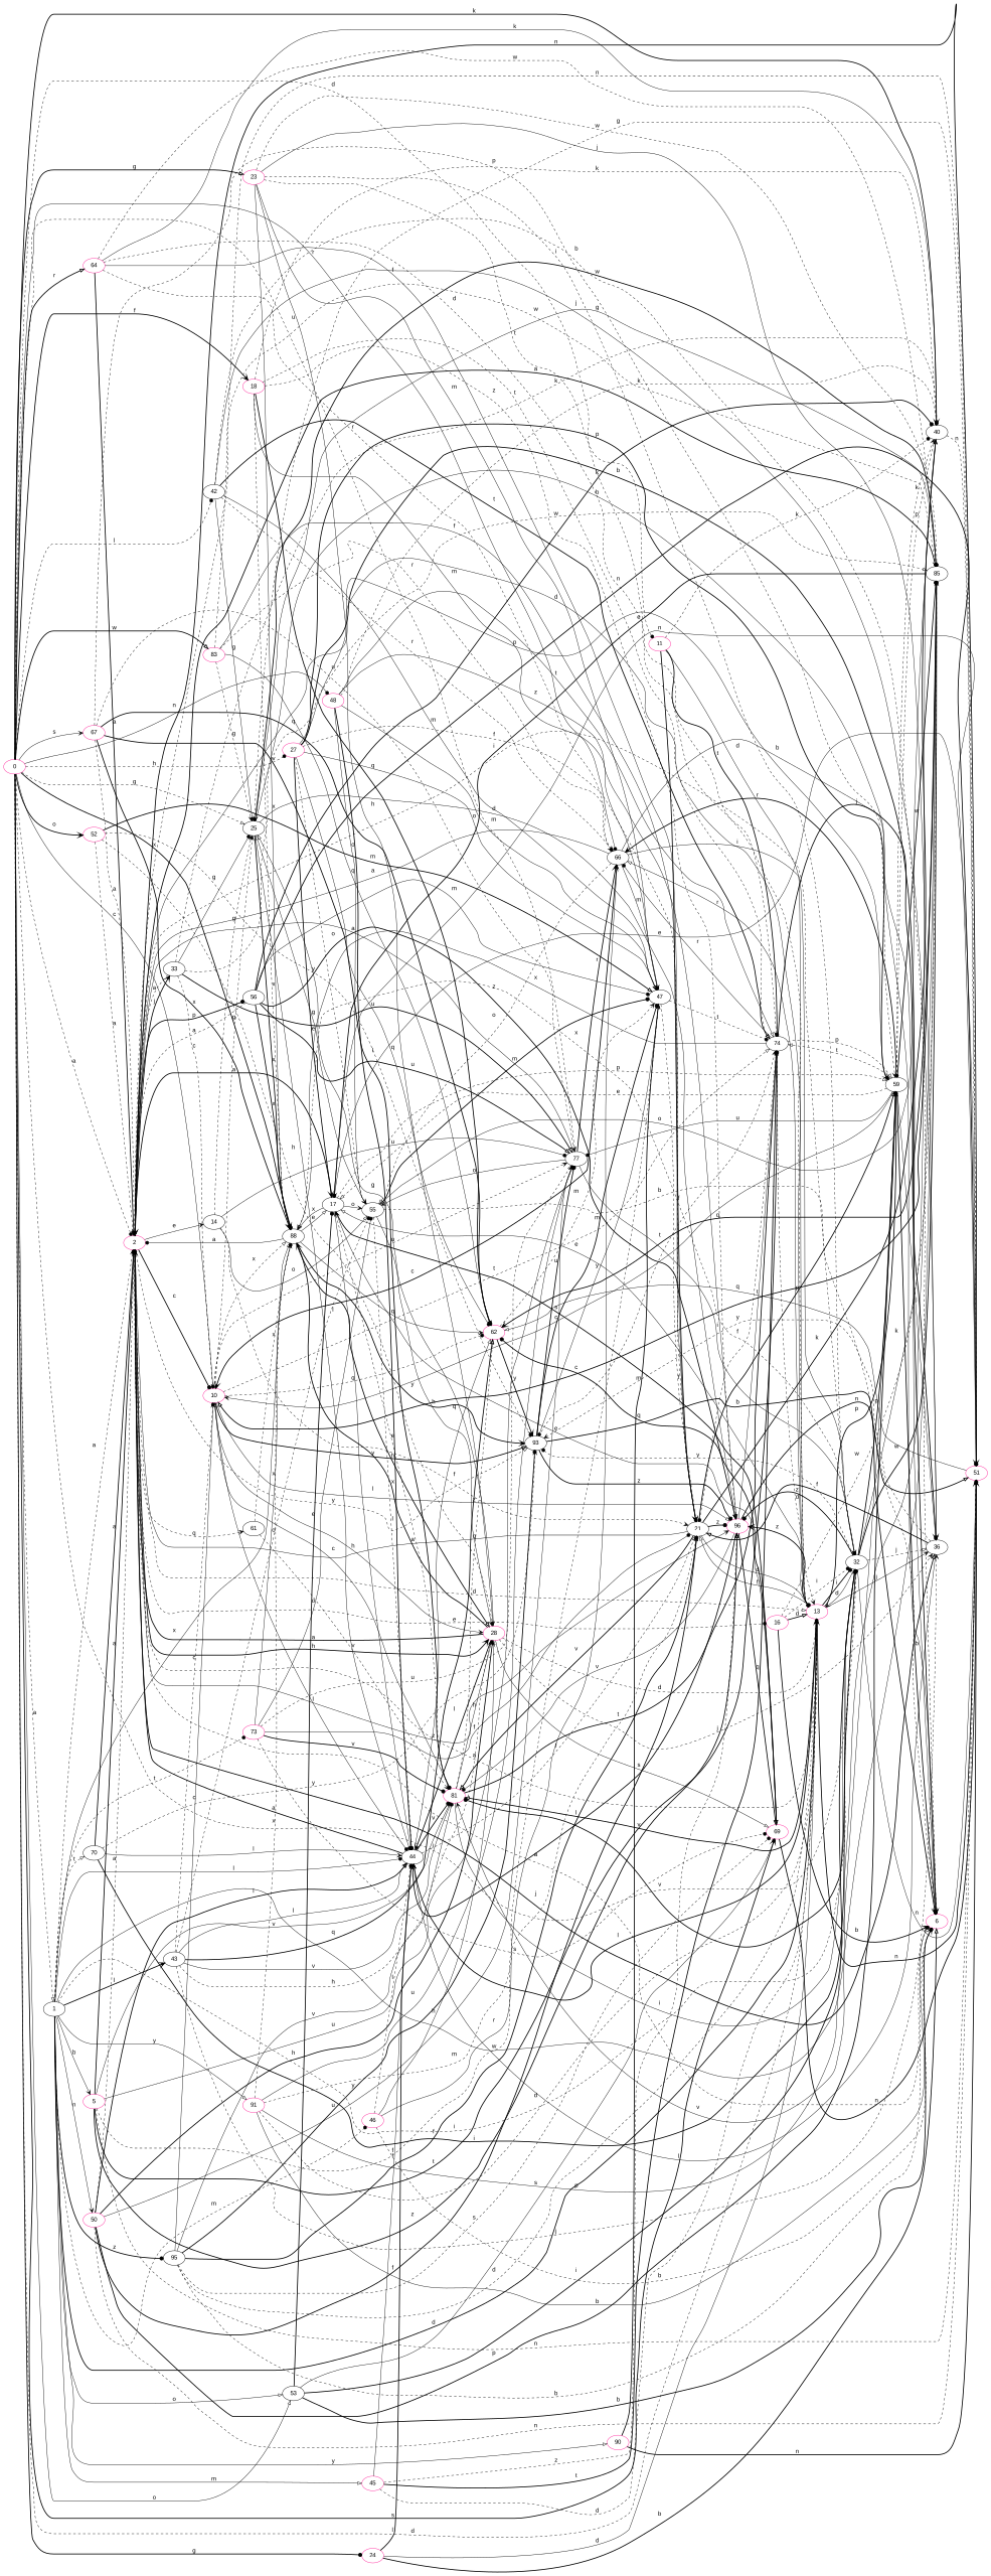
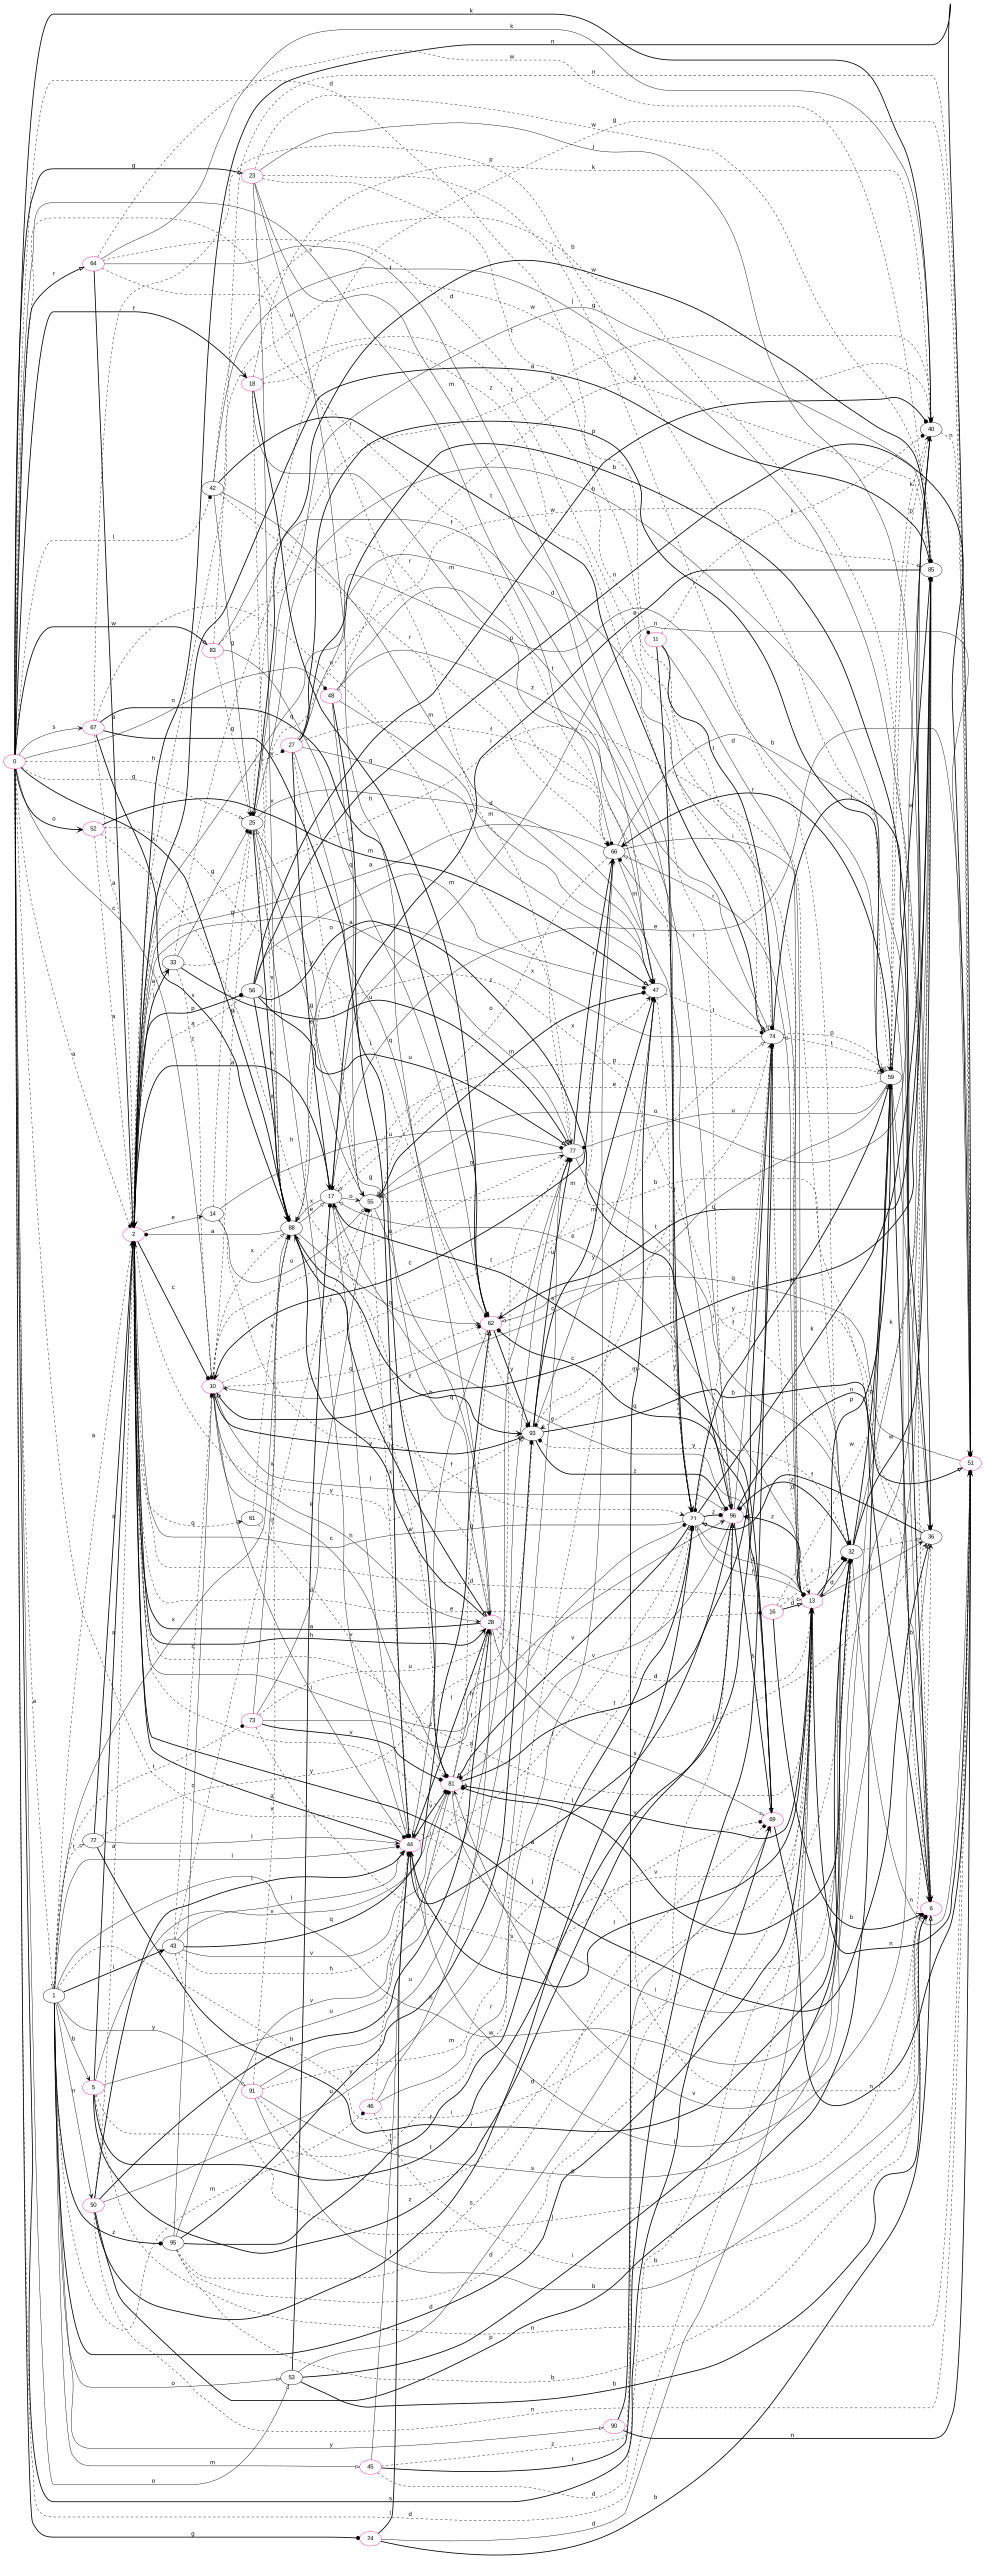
  strict digraph {
    fontname="Liberation Sans"
    rankdir=LR
    node [color=deeppink fontname="Liberation Sans"]
    edge [arrowhead=vee fontname="Liberation Sans" style=solid]
    1 [color=black]
    0
    2
    10
    11
    13
    18
    23
    24
    25 [color=black]
    27
    32 [color=black]
    40 [color=black]
    42 [color=black]
    48
    52
    53 [color=black]
    64
    66 [color=black]
    67
    69
    77 [color=black]
    83
    88 [color=black]
    5
    43 [color=black]
-   44 [color=black]
+   44
    45
    46
    50
-   72 [color=black label=70]
+   72 [color=black]
    73
    85 [color=black]
    90
    91
    95 [color=black]
    14 [color=black]
    16
    28
    33 [color=black]
    36 [color=black]
    51
    56 [color=black]
    59 [color=black]
    61 [color=black]
    93 [color=black]
    96
    74 [color=black]
    62
    21 [color=black]
    81
    17 [color=black]
    47 [color=black]
    6
    55 [color=black]
    1 -> 2 [label=a style=dashed]
    1 -> 13 [label=d style=bold]
    1 -> 32 [arrowhead=dot label=i style=dashed]
    1 -> 53 [arrowhead=onormal label=o]
    1 -> 88 [arrowhead=onormal label=x]
    1 -> 5 [label=b]
    1 -> 43 [label=l style=bold]
    1 -> 44 [arrowhead=dot label=l]
    1 -> 45 [arrowhead=onormal label=m]
    1 -> 46 [arrowhead=dot label=m style=dashed]
    1 -> 50 [label=n]
    1 -> 72 [arrowhead=onormal label=t style=dashed]
    1 -> 73 [arrowhead=dot label=t style=dashed]
    1 -> 85 [arrowhead=onormal label=w]
    1 -> 90 [arrowhead=onormal label=y]
    1 -> 91 [arrowhead=onormal label=y]
    1 -> 95 [arrowhead=dot label=z style=bold]
    0 -> 1 [arrowhead=onormal label=a style=dashed]
    0 -> 2 [arrowhead=dot label=a style=dashed]
    0 -> 10 [arrowhead=dot label=c]
    0 -> 11 [arrowhead=dot label=d style=dashed]
    0 -> 13 [arrowhead=dot label=d style=dashed]
    0 -> 18 [label=f style=bold]
    0 -> 23 [arrowhead=onormal label=g style=bold]
    0 -> 24 [arrowhead=dot label=g style=bold]
    0 -> 25 [arrowhead=onormal label=g style=dashed]
    0 -> 27 [arrowhead=dot label=h style=dashed]
    0 -> 32 [arrowhead=dot label=i style=dashed]
    0 -> 40 [label=k style=bold]
    0 -> 42 [arrowhead=dot label=l style=dashed]
    0 -> 48 [arrowhead=dot label=n]
    0 -> 52 [label=o style=bold]
    0 -> 53 [arrowhead=onormal label=o]
    0 -> 64 [arrowhead=onormal label=r style=bold]
    0 -> 66 [arrowhead=dot label=r]
    0 -> 67 [label=s]
    0 -> 69 [label=s style=bold]
    0 -> 77 [arrowhead=onormal label=u style=dashed]
    0 -> 83 [arrowhead=onormal label=w style=bold]
    0 -> 88 [arrowhead=dot label=x style=bold]
    2 -> 10 [arrowhead=dot label=c style=bold]
    2 -> 13 [arrowhead=onormal label=d style=dashed]
    2 -> 32 [arrowhead=dot label=i style=dashed]
    2 -> 85 [label=w style=dashed]
    2 -> 14 [label=e]
    2 -> 16 [arrowhead=dot label=e style=dashed]
    2 -> 28 [label=h style=bold]
    2 -> 33 [label=j style=bold]
    2 -> 36 [arrowhead=onormal label=j style=bold]
    2 -> 51 [arrowhead=dot label=n style=bold]
    2 -> 56 [arrowhead=dot label=p style=bold]
    2 -> 59 [arrowhead=dot label=p]
    2 -> 61 [label=q style=dashed]
    2 -> 93 [arrowhead=onormal label=y style=dashed]
    2 -> 96 [label=z]
    10 -> 25 [label=g style=dashed]
    10 -> 77 [label=u style=dashed]
    10 -> 88 [arrowhead=onormal label=x style=dashed]
    10 -> 44 [arrowhead=dot label=l]
    10 -> 28 [label=h]
    10 -> 93 [arrowhead=onormal label=y style=bold]
    10 -> 96 [arrowhead=onormal label=z]
    10 -> 74 [arrowhead=onormal label=t style=dashed]
    10 -> 62 [arrowhead=dot label=q style=dashed]
    11 -> 13 [arrowhead=dot label=d]
    11 -> 40 [arrowhead=dot label=k style=dashed]
    11 -> 74 [arrowhead=dot label=t style=bold]
    11 -> 21 [label=f style=bold]
    13 -> 2 [arrowhead=onormal label=a style=dashed]
    13 -> 32 [arrowhead=dot label=i style=bold]
    13 -> 66 [arrowhead=onormal label=r]
    13 -> 44 [arrowhead=onormal label=l style=bold]
    13 -> 36 [label=j]
    13 -> 51 [label=n style=bold]
    13 -> 59 [arrowhead=onormal label=p style=bold]
    13 -> 96 [label=z style=bold]
    13 -> 21 [arrowhead=onormal label=f]
    13 -> 81 [arrowhead=onormal label=v style=bold]
    13 -> 17 [arrowhead=onormal label=e]
    18 -> 40 [arrowhead=onormal label=k style=dashed]
    18 -> 88 [arrowhead=onormal label=x style=dashed]
    18 -> 96 [arrowhead=onormal label=z style=dashed]
    18 -> 74 [arrowhead=onormal label=t style=dashed]
    18 -> 62 [arrowhead=dot label=q style=bold]
    18 -> 47 [arrowhead=onormal label=m]
    23 -> 32 [label=i style=dashed]
    23 -> 88 [arrowhead=onormal label=x]
    23 -> 85 [arrowhead=dot label=w style=dashed]
    23 -> 28 [label=h]
    23 -> 36 [arrowhead=onormal label=j]
    23 -> 74 [label=t style=dashed]
    23 -> 47 [arrowhead=dot label=m]
    24 -> 13 [arrowhead=onormal label=d]
    24 -> 44 [arrowhead=onormal label=l style=bold]
    24 -> 6 [arrowhead=onormal label=b style=bold]
    25 -> 88 [label=x style=bold]
    25 -> 44 [arrowhead=dot label=l]
    25 -> 85 [arrowhead=dot label=w style=bold]
    25 -> 96 [label=d]
    25 -> 6 [arrowhead=onormal label=b]
    27 -> 13 [arrowhead=dot label=d]
    27 -> 59 [label=p style=bold]
    27 -> 62 [arrowhead=dot label=q]
    27 -> 21 [label=f style=dashed]
    27 -> 17 [label=e style=bold]
    27 -> 47 [arrowhead=onormal label=o]
    27 -> 6 [label=b style=bold]
    27 -> 55 [label=o style=dashed]
    32 -> 13 [label=d]
    32 -> 40 [label=k]
    32 -> 88 [label=x style=dashed]
    32 -> 85 [arrowhead=dot label=w style=bold]
    32 -> 36 [arrowhead=onormal label=j style=dashed]
    32 -> 51 [label=n]
    32 -> 59 [arrowhead=dot label=p style=bold]
    32 -> 93 [arrowhead=dot label=y style=dashed]
    32 -> 96 [arrowhead=dot label=z style=bold]
    32 -> 81 [arrowhead=dot label=v style=bold]
    40 -> 51 [arrowhead=dot label=n style=dashed]
    40 -> 59 [arrowhead=dot label=p style=dashed]
    40 -> 55 [arrowhead=onormal label=o]
    42 -> 25 [label=g]
    42 -> 66 [label=r style=dashed]
    42 -> 36 [label=j]
    42 -> 74 [arrowhead=onormal label=t style=bold]
    42 -> 47 [arrowhead=onormal label=m]
    42 -> 6 [arrowhead=onormal label=b style=dashed]
    48 -> 40 [arrowhead=dot label=k style=dashed]
    48 -> 44 [arrowhead=dot label=l style=bold]
    48 -> 96 [arrowhead=onormal label=z]
    48 -> 74 [arrowhead=onormal label=t]
    48 -> 47 [label=m]
    48 -> 55 [label=o]
    52 -> 2 [label=a style=dashed]
    52 -> 28 [arrowhead=onormal label=h style=dashed]
    52 -> 93 [arrowhead=dot label=y style=dashed]
    52 -> 47 [arrowhead=onormal label=m style=bold]
    53 -> 32 [arrowhead=onormal label=i style=bold]
    53 -> 69 [arrowhead=dot label=s]
    53 -> 17 [arrowhead=dot label=e style=bold]
    53 -> 6 [label=b style=bold]
    64 -> 2 [arrowhead=onormal label=a style=bold]
    64 -> 13 [arrowhead=dot label=d style=dashed]
    64 -> 40 [arrowhead=dot label=k]
    64 -> 66 [label=r style=dashed]
    64 -> 85 [arrowhead=dot label=w style=dashed]
    64 -> 21 [label=f]
    66 -> 2 [arrowhead=onormal label=a]
    66 -> 10 [label=c style=bold]
    66 -> 32 [arrowhead=dot label=i]
    66 -> 47 [label=m]
    66 -> 6 [label=b]
    66 -> 55 [arrowhead=onormal label=o style=dashed]
    67 -> 2 [label=a style=dashed]
    67 -> 77 [label=u style=dashed]
    67 -> 88 [label=x style=bold]
    67 -> 59 [label=p style=dashed]
    67 -> 62 [arrowhead=onormal label=q style=bold]
    67 -> 81 [arrowhead=dot label=v style=bold]
    69 -> 51 [arrowhead=onormal label=n style=bold]
    69 -> 62 [arrowhead=dot label=q style=bold]
    69 -> 17 [label=e]
    77 -> 2 [arrowhead=onormal label=a]
    77 -> 32 [label=i]
    77 -> 66 [label=r style=bold]
    77 -> 55 [label=o]
    83 -> 25 [label=g style=dashed]
    83 -> 66 [arrowhead=dot label=r style=dashed]
    83 -> 51 [arrowhead=dot label=n style=dashed]
    83 -> 62 [label=q]
    83 -> 21 [arrowhead=dot label=f]
    88 -> 2 [arrowhead=dot label=a]
    88 -> 28 [arrowhead=onormal label=h style=bold]
    88 -> 93 [label=y style=bold]
    88 -> 62 [label=q]
    88 -> 17 [arrowhead=onormal label=e]
    5 -> 2 [arrowhead=dot label=a style=bold]
    5 -> 77 [label=u]
    5 -> 51 [label=n style=dashed]
    5 -> 96 [arrowhead=onormal label=z style=bold]
    5 -> 74 [arrowhead=dot label=t style=bold]
    5 -> 21 [label=f style=dashed]
    5 -> 81 [arrowhead=dot label=v]
    43 -> 10 [arrowhead=dot label=c style=dashed]
    43 -> 44 [label=l]
    43 -> 28 [label=h style=dashed]
    43 -> 36 [label=j style=dashed]
    43 -> 62 [arrowhead=onormal label=q style=bold]
    43 -> 81 [arrowhead=onormal label=v]
    43 -> 55 [arrowhead=dot label=o style=dashed]
    44 -> 2 [arrowhead=onormal label=a style=bold]
    44 -> 62 [arrowhead=onormal label=q]
    44 -> 21 [arrowhead=onormal label=f style=dashed]
    44 -> 81 [arrowhead=dot label=v style=bold]
    45 -> 13 [label=d style=dashed]
    45 -> 44 [arrowhead=dot label=l]
    45 -> 96 [label=z style=dashed]
    45 -> 74 [arrowhead=onormal label=t style=bold]
    46 -> 66 [label=r]
    46 -> 44 [arrowhead=dot label=l style=dashed]
    46 -> 28 [arrowhead=onormal label=h]
    46 -> 6 [arrowhead=dot label=b style=dashed]
    50 -> 2 [label=a style=dashed]
    50 -> 77 [label=u]
    50 -> 44 [arrowhead=onormal label=l style=bold]
    50 -> 28 [label=h style=bold]
    50 -> 51 [arrowhead=onormal label=n style=dashed]
    50 -> 59 [arrowhead=dot label=p style=bold]
    50 -> 21 [arrowhead=onormal label=f style=bold]
    72 -> 2 [arrowhead=dot label=a style=bold]
    72 -> 32 [arrowhead=dot label=i style=bold]
    72 -> 44 [label=l]
    72 -> 93 [label=y style=dashed]
    73 -> 69 [arrowhead=dot label=s style=dashed]
    73 -> 77 [arrowhead=onormal label=u style=dashed]
    73 -> 88 [label=x]
    73 -> 21 [arrowhead=dot label=f]
    73 -> 81 [arrowhead=dot label=v style=bold]
    73 -> 55 [arrowhead=dot label=o]
    85 -> 2 [label=a style=bold]
    85 -> 10 [arrowhead=onormal label=c style=bold]
    85 -> 25 [label=g]
    85 -> 62 [label=q style=bold]
    85 -> 81 [label=v]
    85 -> 17 [arrowhead=dot label=e style=bold]
    90 -> 51 [arrowhead=dot label=n style=bold]
    90 -> 47 [arrowhead=onormal label=m style=bold]
    91 -> 13 [label=d style=dashed]
    91 -> 77 [arrowhead=dot label=u]
    91 -> 88 [arrowhead=dot label=x style=dashed]
    91 -> 59 [arrowhead=onormal label=p]
    91 -> 47 [label=m style=dashed]
    91 -> 6 [arrowhead=dot label=b]
    95 -> 10 [label=c]
    95 -> 13 [arrowhead=onormal label=d style=dashed]
    95 -> 69 [arrowhead=dot label=s style=dashed]
    95 -> 93 [arrowhead=dot label=y style=bold]
    95 -> 21 [arrowhead=dot label=f style=bold]
    95 -> 81 [arrowhead=dot label=v]
    95 -> 6 [arrowhead=dot label=b style=dashed]
    14 -> 25 [label=g style=dashed]
    14 -> 77 [arrowhead=dot label=u]
    14 -> 21 [label=f style=dashed]
    14 -> 55 [arrowhead=onormal label=o]
    16 -> 13 [arrowhead=onormal label=d style=bold]
    16 -> 32 [arrowhead=dot label=i style=dashed]
    16 -> 85 [label=w style=dashed]
    16 -> 6 [label=b style=bold]
    28 -> 2 [label=a style=bold]
    28 -> 13 [arrowhead=onormal label=d style=dashed]
    28 -> 25 [arrowhead=onormal label=g]
    28 -> 69 [arrowhead=onormal label=s]
    28 -> 88 [label=x style=bold]
    28 -> 44 [label=l style=bold]
    28 -> 36 [label=j style=dashed]
    33 -> 2 [label=a style=dashed]
    33 -> 10 [arrowhead=onormal label=c style=dashed]
    33 -> 25 [arrowhead=dot label=g]
    33 -> 40 [arrowhead=onormal label=k style=dashed]
    33 -> 77 [arrowhead=onormal label=u style=bold]
    33 -> 85 [arrowhead=onormal label=w style=dashed]
    36 -> 44 [label=l]
    36 -> 93 [label=y style=dashed]
    36 -> 21 [arrowhead=onormal label=f style=bold]
    51 -> 25 [arrowhead=dot label=g style=dashed]
    51 -> 62 [arrowhead=onormal label=q]
    51 -> 17 [label=e]
    56 -> 2 [label=a style=dashed]
    56 -> 40 [arrowhead=dot label=k style=bold]
    56 -> 77 [arrowhead=onormal label=u style=bold]
    56 -> 88 [arrowhead=onormal label=x style=bold]
    56 -> 51 [label=n style=bold]
    56 -> 96 [arrowhead=onormal label=z style=bold]
    56 -> 47 [arrowhead=dot label=m]
    59 -> 10 [label=c]
    59 -> 40 [label=k style=dashed]
    59 -> 66 [label=r style=bold]
    59 -> 77 [arrowhead=dot label=u]
    59 -> 85 [arrowhead=dot label=w style=bold]
    59 -> 36 [arrowhead=dot label=j]
    59 -> 74 [arrowhead=onormal label=t style=dashed]
    59 -> 17 [arrowhead=onormal label=e style=dashed]
    59 -> 6 [arrowhead=dot label=b style=bold]
    61 -> 88 [arrowhead=onormal label=x style=dashed]
    61 -> 81 [label=v style=dashed]
    93 -> 77 [arrowhead=dot label=u style=bold]
    93 -> 96 [arrowhead=dot label=z style=bold]
    93 -> 74 [label=t style=dashed]
    93 -> 47 [arrowhead=dot label=m style=bold]
    93 -> 6 [label=b style=bold]
-   96 -> 69 [arrowhead=onormal label=q style=bold]
+   96 -> 69 [arrowhead=onormal label=s style=bold]
    96 -> 44 [arrowhead=dot label=l style=bold]
    96 -> 51 [arrowhead=onormal label=n style=bold]
    96 -> 74 [arrowhead=onormal label=t]
    96 -> 81 [arrowhead=dot label=v]
    74 -> 13 [label=d style=dashed]
    74 -> 66 [arrowhead=dot label=r]
    74 -> 88 [arrowhead=onormal label=x]
    74 -> 36 [label=j style=bold]
    74 -> 59 [arrowhead=onormal label=p style=dashed]
    74 -> 21 [arrowhead=dot label=f style=dashed]
    62 -> 93 [label=y style=bold]
    62 -> 47 [label=m style=dashed]
    21 -> 2 [arrowhead=dot label=a]
    21 -> 13 [arrowhead=dot label=d]
    21 -> 40 [arrowhead=onormal label=k style=bold]
    21 -> 59 [arrowhead=onormal label=p style=bold]
    21 -> 96 [arrowhead=dot label=z style=bold]
    21 -> 81 [arrowhead=onormal label=v style=bold]
    81 -> 10 [arrowhead=onormal label=c]
    81 -> 32 [label=i]
    81 -> 28 [label=h]
    81 -> 74 [arrowhead=dot label=t style=bold]
    81 -> 62 [arrowhead=onormal label=q style=dashed]
    81 -> 17 [label=e style=dashed]
    17 -> 2 [label=a style=bold]
    17 -> 69 [arrowhead=onormal label=s style=bold]
    17 -> 88 [arrowhead=onormal label=x]
    17 -> 44 [arrowhead=dot label=l]
    17 -> 51 [arrowhead=onormal label=n]
    17 -> 59 [arrowhead=onormal label=p style=dashed]
    17 -> 55 [label=o]
    47 -> 93 [arrowhead=dot label=y]
    47 -> 74 [arrowhead=dot label=t style=dashed]
    47 -> 21 [label=f style=dashed]
    6 -> 2 [label=a style=dashed]
    55 -> 25 [arrowhead=onormal label=g]
    55 -> 44 [arrowhead=dot label=l style=dashed]
    55 -> 28 [label=h]
    55 -> 47 [arrowhead=dot label=m style=bold]
    55 -> 6 [label=b style=dashed]
  }
